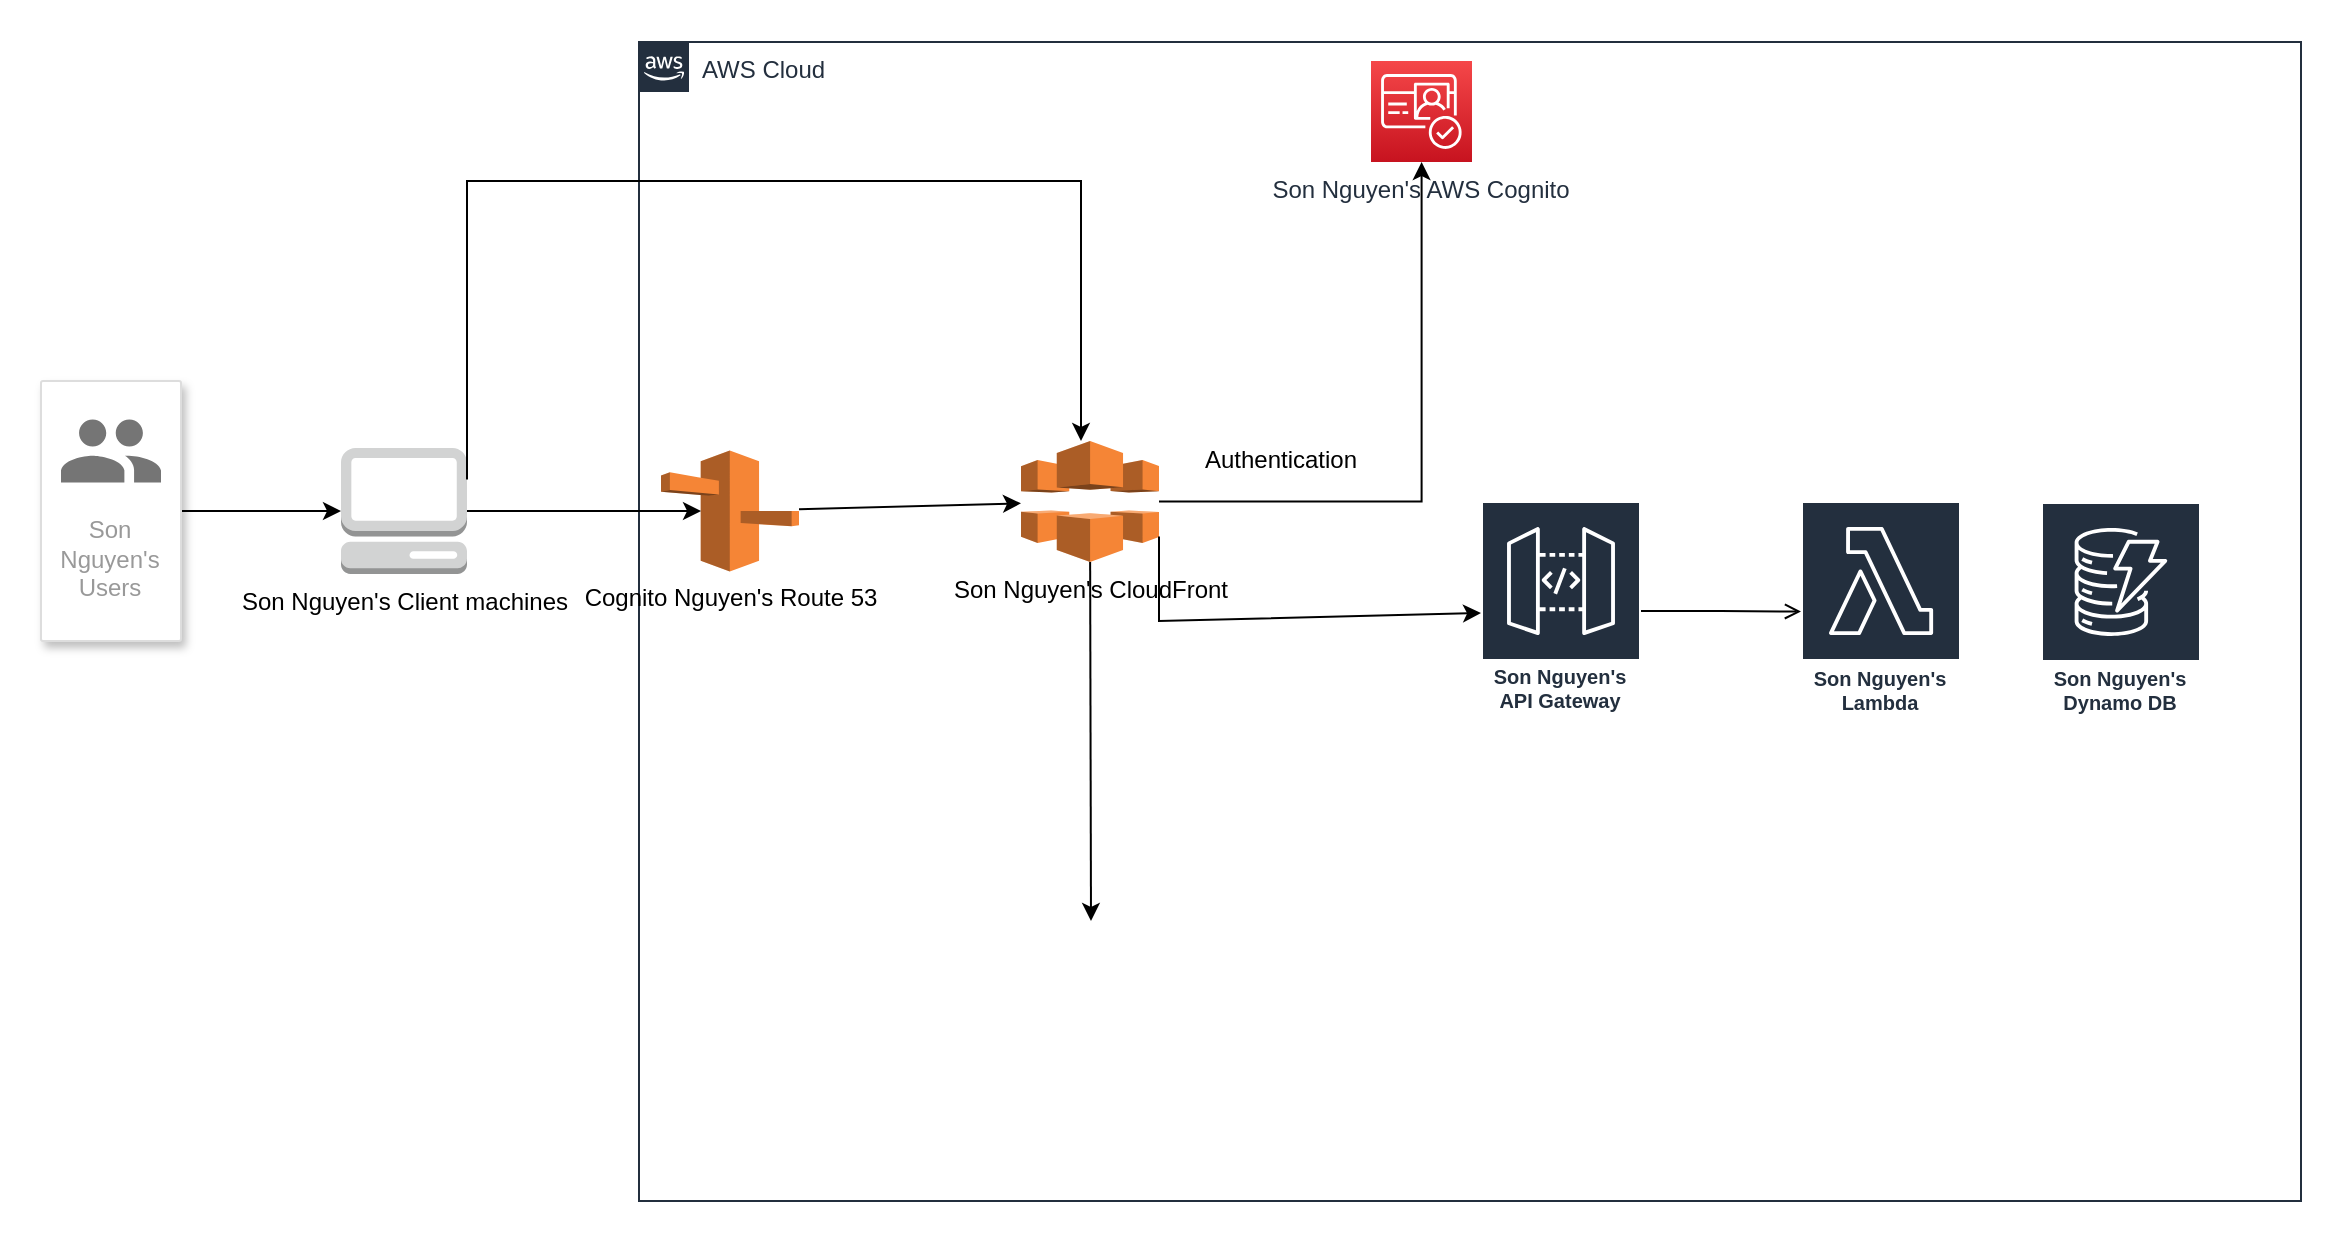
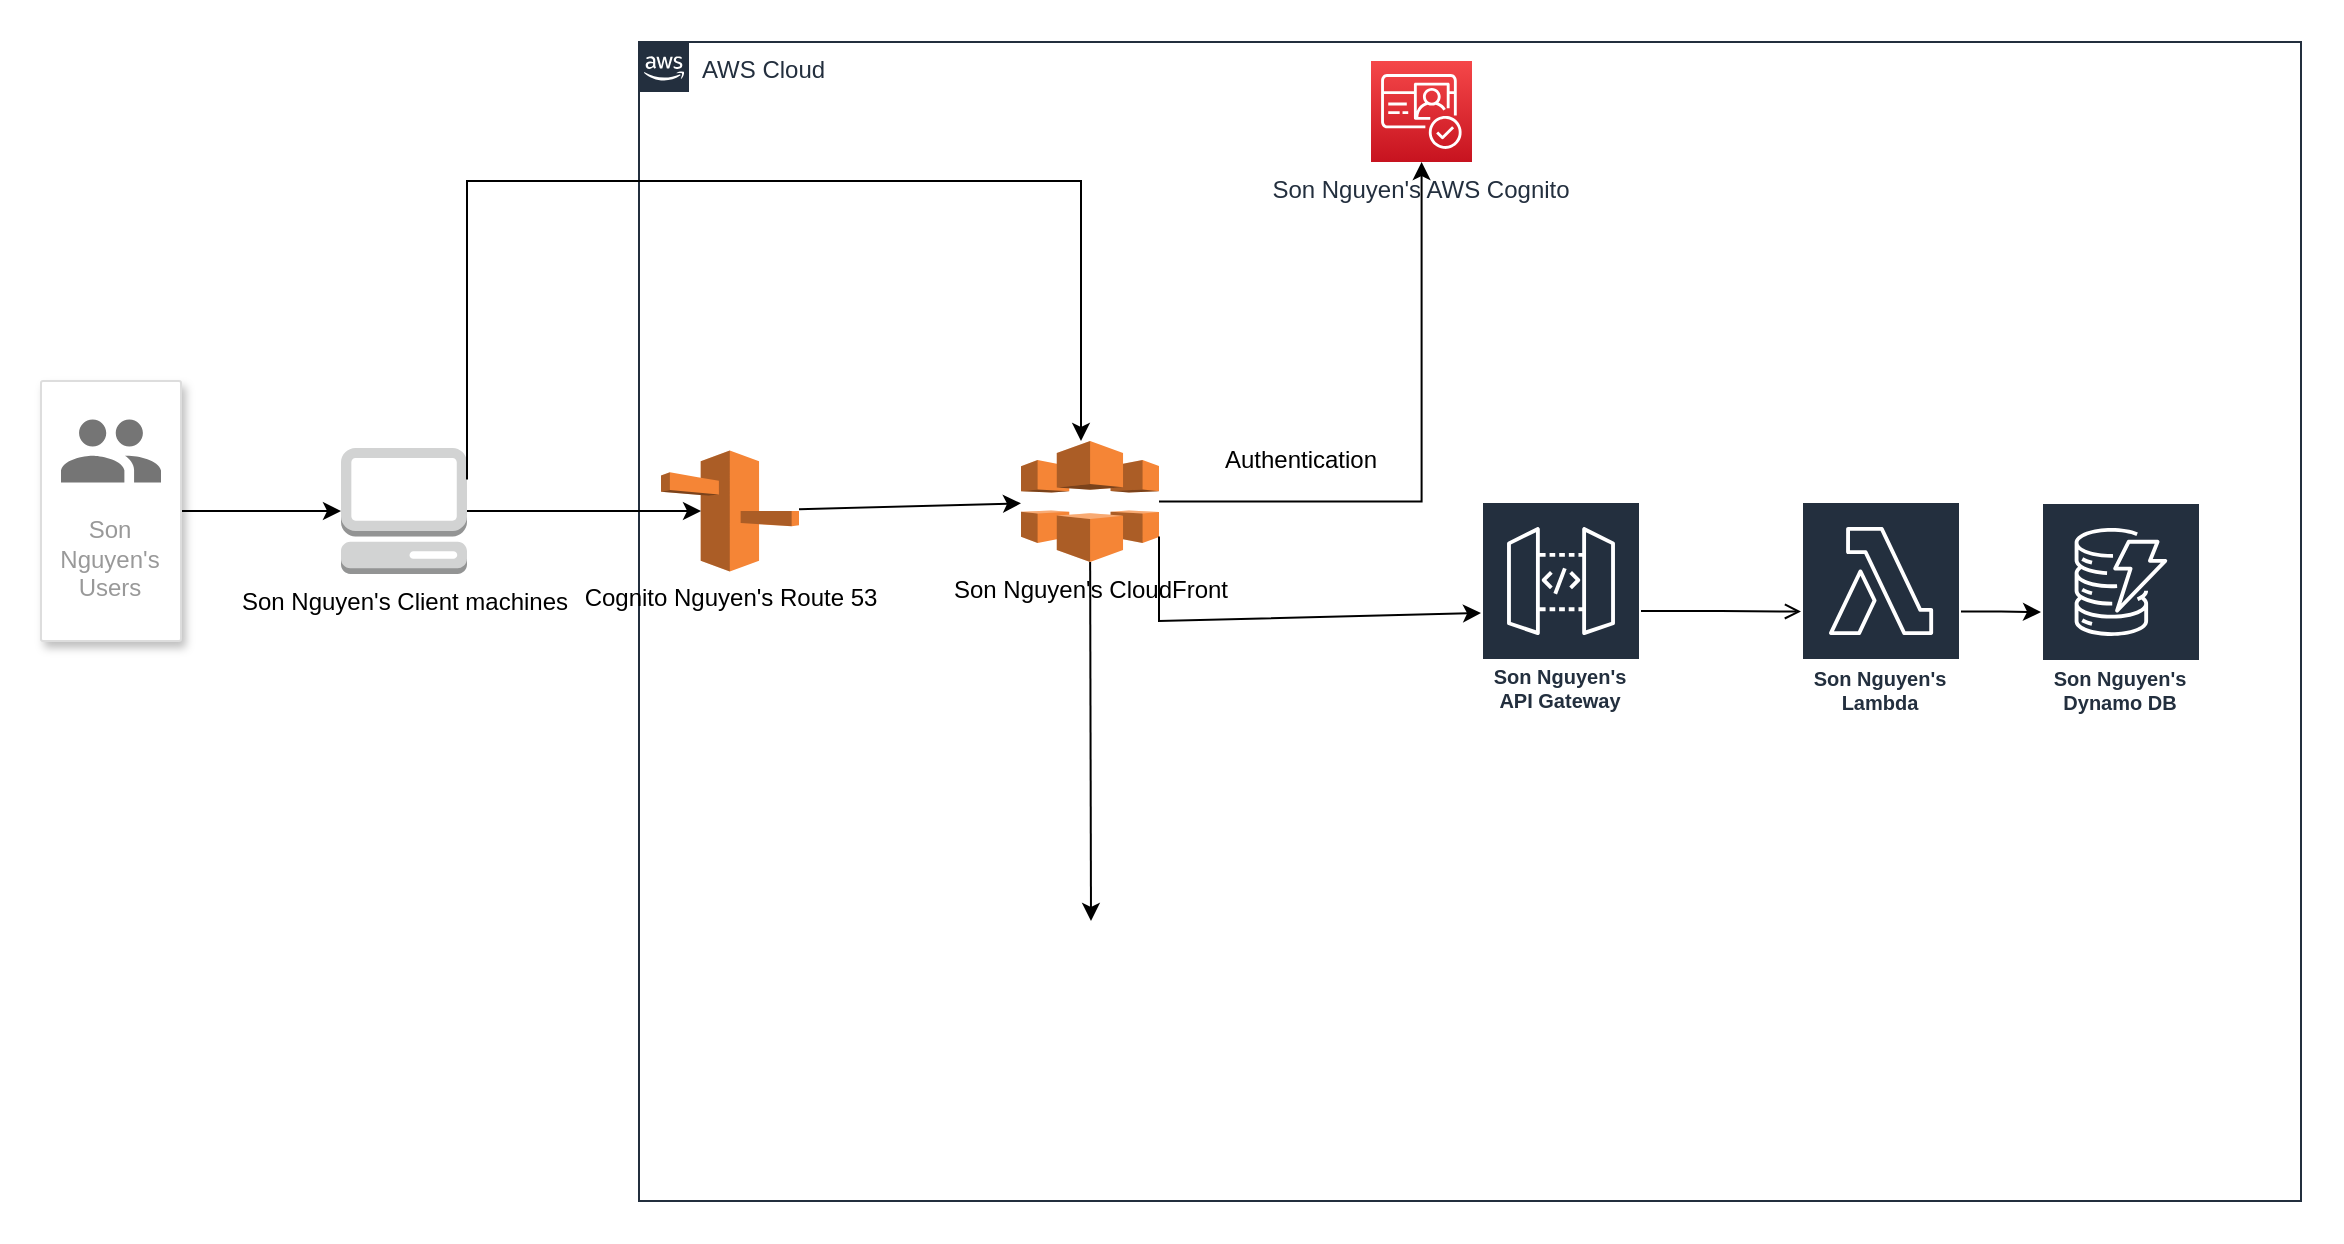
  <mxCell id="0" />
  <mxCell id="1" parent="0" />
  <mxCell id="2" value="AWS Cloud" style="points=[[0,0],[0.25,0],[0.5,0],[0.75,0],[1,0],[1,0.25],[1,0.5],[1,0.75],[1,1],[0.75,1],[0.5,1],[0.25,1],[0,1],[0,0.75],[0,0.5],[0,0.25]];outlineConnect=0;gradientColor=none;html=1;whiteSpace=wrap;fontSize=12;fontStyle=0;shape=mxgraph.aws4.group;grIcon=mxgraph.aws4.group_aws_cloud_alt;strokeColor=#232F3E;fillColor=none;verticalAlign=top;align=left;spacingLeft=30;fontColor=#232F3E;dashed=0;labelBackgroundColor=#ffffff;container=1;pointerEvents=0;collapsible=0;recursiveResize=0;" parent="1" vertex="1"><mxGeometry x="319" y="20.5" width="831" height="579.5" as="geometry" /></mxCell>
  <mxCell id="3" value="Cognito Nguyen's Route 53" style="outlineConnect=0;dashed=0;verticalLabelPosition=bottom;verticalAlign=top;align=center;html=1;shape=mxgraph.aws3.route_53;fillColor=#F58536;gradientColor=none;" vertex="1" parent="2"><mxGeometry x="11" y="204.25" width="69" height="60.5" as="geometry" /></mxCell>
  <mxCell id="4" value="" style="edgeStyle=orthogonalEdgeStyle;rounded=0;orthogonalLoop=1;jettySize=auto;html=1;" edge="1" parent="2" source="5" target="7"><mxGeometry relative="1" as="geometry" /></mxCell>
  <mxCell id="5" value="Son Nguyen's CloudFront" style="outlineConnect=0;dashed=0;verticalLabelPosition=bottom;verticalAlign=top;align=center;html=1;shape=mxgraph.aws3.cloudfront;fillColor=#F58536;gradientColor=none;" vertex="1" parent="2"><mxGeometry x="191" y="199.5" width="69" height="60.5" as="geometry" /></mxCell>
  <mxCell id="6" value="" style="endArrow=classic;html=1;rounded=0;" edge="1" parent="2" source="3" target="5"><mxGeometry width="50" height="50" relative="1" as="geometry"><mxPoint x="131" y="179.5" as="sourcePoint" /><mxPoint x="181" y="129.5" as="targetPoint" /><Array as="points" /></mxGeometry></mxCell>
  <mxCell id="7" value="Son Nguyen's AWS Cognito&lt;br&gt;&amp;nbsp;" style="sketch=0;points=[[0,0,0],[0.25,0,0],[0.5,0,0],[0.75,0,0],[1,0,0],[0,1,0],[0.25,1,0],[0.5,1,0],[0.75,1,0],[1,1,0],[0,0.25,0],[0,0.5,0],[0,0.75,0],[1,0.25,0],[1,0.5,0],[1,0.75,0]];outlineConnect=0;fontColor=#232F3E;gradientColor=#F54749;gradientDirection=north;fillColor=#C7131F;strokeColor=#ffffff;dashed=0;verticalLabelPosition=bottom;verticalAlign=top;align=center;html=1;fontSize=12;fontStyle=0;aspect=fixed;shape=mxgraph.aws4.resourceIcon;resIcon=mxgraph.aws4.cognito;" vertex="1" parent="2"><mxGeometry x="366" y="9.5" width="50.5" height="50.5" as="geometry" /></mxCell>
  <mxCell id="8" value="" style="endArrow=classic;html=1;rounded=0;" edge="1" parent="2" source="5"><mxGeometry width="50" height="50" relative="1" as="geometry"><mxPoint x="131" y="359.5" as="sourcePoint" /><mxPoint x="226" y="439.5" as="targetPoint" /></mxGeometry></mxCell>
  <mxCell id="9" value="" style="edgeStyle=orthogonalEdgeStyle;rounded=0;orthogonalLoop=1;jettySize=auto;html=1;endArrow=open;" edge="1" parent="2" source="10" target="12"><mxGeometry relative="1" as="geometry" /></mxCell>
  <mxCell id="10" value="Son Nguyen's API Gateway" style="sketch=0;outlineConnect=0;fontColor=#232F3E;gradientColor=none;strokeColor=#ffffff;fillColor=#232F3E;dashed=0;verticalLabelPosition=middle;verticalAlign=bottom;align=center;html=1;whiteSpace=wrap;fontSize=10;fontStyle=1;spacing=3;shape=mxgraph.aws4.productIcon;prIcon=mxgraph.aws4.api_gateway;" vertex="1" parent="2"><mxGeometry x="421" y="229.5" width="80" height="110" as="geometry" /></mxCell>
+ <mxCell id="11" value="" style="edgeStyle=orthogonalEdgeStyle;rounded=0;orthogonalLoop=1;jettySize=auto;html=1;" edge="1" parent="2" source="12" target="13"><mxGeometry relative="1" as="geometry" /></mxCell>
  <mxCell id="12" value="Son Nguyen's Lambda" style="sketch=0;outlineConnect=0;fontColor=#232F3E;gradientColor=none;strokeColor=#ffffff;fillColor=#232F3E;dashed=0;verticalLabelPosition=middle;verticalAlign=bottom;align=center;html=1;whiteSpace=wrap;fontSize=10;fontStyle=1;spacing=3;shape=mxgraph.aws4.productIcon;prIcon=mxgraph.aws4.lambda;" vertex="1" parent="2"><mxGeometry x="581" y="229.5" width="80" height="110.5" as="geometry" /></mxCell>
  <mxCell id="13" value="Son Nguyen's Dynamo DB" style="sketch=0;outlineConnect=0;fontColor=#232F3E;gradientColor=none;strokeColor=#ffffff;fillColor=#232F3E;dashed=0;verticalLabelPosition=middle;verticalAlign=bottom;align=center;html=1;whiteSpace=wrap;fontSize=10;fontStyle=1;spacing=3;shape=mxgraph.aws4.productIcon;prIcon=mxgraph.aws4.dynamodb;" vertex="1" parent="2"><mxGeometry x="701" y="230" width="80" height="110" as="geometry" /></mxCell>
  <mxCell id="14" value="" style="endArrow=classic;html=1;rounded=0;exitX=1;exitY=0.79;exitDx=0;exitDy=0;exitPerimeter=0;" edge="1" parent="2" source="5" target="10"><mxGeometry width="50" height="50" relative="1" as="geometry"><mxPoint x="351" y="349.5" as="sourcePoint" /><mxPoint x="401" y="299.5" as="targetPoint" /><Array as="points"><mxPoint x="260" y="289.5" /></Array></mxGeometry></mxCell>
  <mxCell id="15" value="" style="edgeStyle=orthogonalEdgeStyle;rounded=0;orthogonalLoop=1;jettySize=auto;html=1;" edge="1" parent="1" source="16" target="19"><mxGeometry relative="1" as="geometry" /></mxCell>
  <mxCell id="16" value="Son Nguyen's Users&#10;" style="strokeColor=#dddddd;shadow=1;strokeWidth=1;rounded=1;absoluteArcSize=1;arcSize=2;labelPosition=center;verticalLabelPosition=middle;align=center;verticalAlign=bottom;spacingLeft=0;fontColor=#999999;fontSize=12;whiteSpace=wrap;spacingBottom=2;" vertex="1" parent="1"><mxGeometry x="20" y="190" width="70" height="130" as="geometry" /></mxCell>
  <mxCell id="17" value="" style="sketch=0;dashed=0;connectable=0;html=1;fillColor=#757575;strokeColor=none;shape=mxgraph.gcp2.users;part=1;" vertex="1" parent="16"><mxGeometry x="0.5" width="50" height="31.5" relative="1" as="geometry"><mxPoint x="-25" y="19.25" as="offset" /></mxGeometry></mxCell>
  <mxCell id="18" value="" style="edgeStyle=orthogonalEdgeStyle;rounded=0;orthogonalLoop=1;jettySize=auto;html=1;entryX=0.29;entryY=0.5;entryDx=0;entryDy=0;entryPerimeter=0;" edge="1" parent="1" source="19" target="3"><mxGeometry relative="1" as="geometry" /></mxCell>
  <mxCell id="19" value="Son Nguyen's Client machines&lt;br&gt;" style="outlineConnect=0;dashed=0;verticalLabelPosition=bottom;verticalAlign=top;align=center;html=1;shape=mxgraph.aws3.management_console;fillColor=#D2D3D3;gradientColor=none;" vertex="1" parent="1"><mxGeometry x="170" y="223.5" width="63" height="63" as="geometry" /></mxCell>
  <mxCell id="20" value="" style="endArrow=classic;html=1;rounded=0;exitX=1;exitY=0.25;exitDx=0;exitDy=0;exitPerimeter=0;" edge="1" parent="1" source="19"><mxGeometry width="50" height="50" relative="1" as="geometry"><mxPoint x="450" y="200" as="sourcePoint" /><mxPoint x="540" y="220" as="targetPoint" /><Array as="points"><mxPoint x="233" y="90" /><mxPoint x="540" y="90" /></Array></mxGeometry></mxCell>
- <mxCell id="21" value="Authentication" style="text;html=1;align=center;verticalAlign=middle;resizable=0;points=[];autosize=1;strokeColor=none;fillColor=none;" vertex="1" parent="1"><mxGeometry x="595" y="220" width="90" height="20" as="geometry" /></mxCell>
+ <mxCell id="21" value="Authentication" style="text;html=1;align=center;verticalAlign=middle;resizable=0;points=[];autosize=1;strokeColor=none;fillColor=none;" vertex="1" parent="1"><mxGeometry x="605" y="220" width="90" height="20" as="geometry" /></mxCell>
